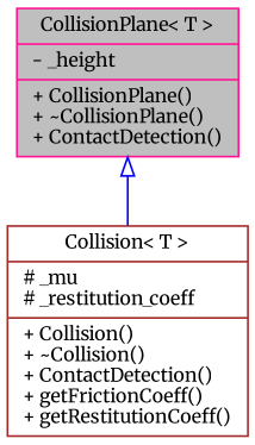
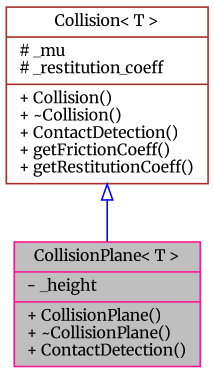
  digraph {
    fontname=Merriweather
    node [fontname=Merriweather fontsize=10 shape=record style=filled]
    n1 [color=deeppink fillcolor=grey75 fontcolor=black height=0.2 label="{CollisionPlane\< T \>\n|- _height\l|+ CollisionPlane()\l+ ~CollisionPlane()\l+ ContactDetection()\l}" width=0.4]
    n2 [color=brown fillcolor=white height=0.2 label="{Collision\< T \>\n|# _mu\l# _restitution_coeff\l|+ Collision()\l+ ~Collision()\l+ ContactDetection()\l+ getFrictionCoeff()\l+ getRestitutionCoeff()\l}" width=0.4]
-   n1 -> n2 [arrowtail=onormal color=blue dir=back fontname=Merriweather fontsize=10 labelfontname=FreeSans labelfontsize=10 style=solid]
+   n2 -> n1 [arrowtail=onormal color=blue dir=back fontname=Merriweather fontsize=10 labelfontname=FreeSans labelfontsize=10 style=solid]
  }
